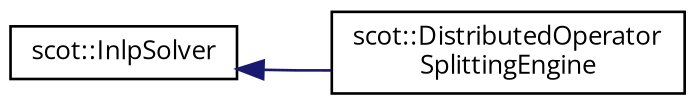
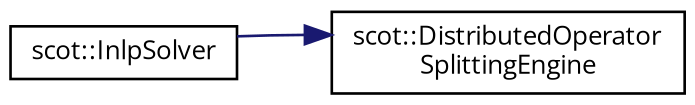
  digraph {
    rankdir=LR
    fontname="Open Sans"
    node [color=black fillcolor=white fontname="Open Sans" fontsize=10 shape=record style=filled]
    n1 [height=0.2 label="scot::InlpSolver" width=0.4]
    n2 [height=0.2 label="scot::DistributedOperator\lSplittingEngine" width=0.4]
-   n1 -> n2 [color=midnightblue dir=back fontname="Open Sans" fontsize=10 labelfontname=Helvetica labelfontsize=10 style=solid]
+   n2 -> n1 [color=midnightblue dir=back fontname="Open Sans" fontsize=10 labelfontname=Helvetica labelfontsize=10 style=solid]
  }
